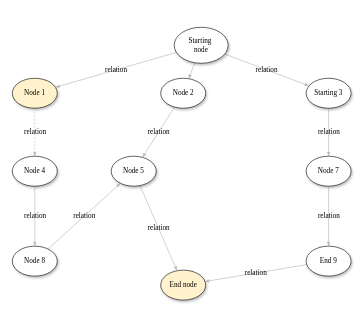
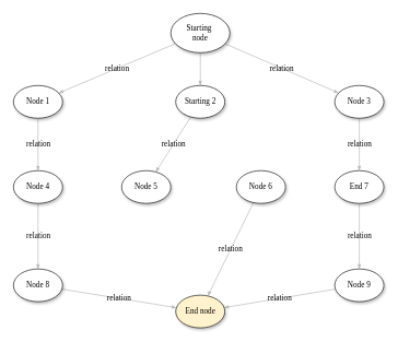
  <mxCell id="0" />
  <mxCell id="1" parent="0" />
  <mxCell id="2" style="edgeStyle=none;rounded=1;html=1;labelBackgroundColor=none;startArrow=none;startFill=0;startSize=5;endArrow=classicThin;endFill=1;endSize=5;jettySize=auto;orthogonalLoop=1;strokeColor=#B3B3B3;strokeWidth=1;fontFamily=Verdana;fontSize=12" parent="1" source="5" target="7" edge="1"><mxGeometry relative="1" as="geometry" /></mxCell>
  <mxCell id="3" value="relation" style="edgeStyle=none;rounded=1;html=1;labelBackgroundColor=none;startArrow=none;startFill=0;startSize=5;endArrow=classicThin;endFill=1;endSize=5;jettySize=auto;orthogonalLoop=1;strokeColor=#B3B3B3;strokeWidth=1;fontFamily=Verdana;fontSize=12" parent="1" source="5" target="20" edge="1"><mxGeometry relative="1" as="geometry" /></mxCell>
  <mxCell id="4" value="relation" style="edgeStyle=none;rounded=1;html=1;labelBackgroundColor=none;startArrow=none;startFill=0;startSize=5;endArrow=classicThin;endFill=1;endSize=5;jettySize=auto;orthogonalLoop=1;strokeColor=#B3B3B3;strokeWidth=1;fontFamily=Verdana;fontSize=12" parent="1" source="5" target="9" edge="1"><mxGeometry relative="1" as="geometry" /></mxCell>
- <mxCell id="5" value="Starting&amp;nbsp;&lt;div&gt;node&lt;/div&gt;" style="ellipse;whiteSpace=wrap;html=1;rounded=0;shadow=1;comic=0;labelBackgroundColor=none;strokeWidth=1;fontFamily=Verdana;fontSize=12;align=center;" parent="1" vertex="1"><mxGeometry x="290" y="45" width="90" height="60" as="geometry" /></mxCell>
+ <mxCell id="5" value="Starting&amp;nbsp;&lt;div&gt;node&lt;/div&gt;" style="ellipse;whiteSpace=wrap;html=1;rounded=0;shadow=1;comic=0;labelBackgroundColor=none;strokeWidth=1;fontFamily=Verdana;fontSize=12;align=center;" parent="1" vertex="1"><mxGeometry x="260" y="20" width="90" height="60" as="geometry" /></mxCell>
  <mxCell id="6" value="relation" style="edgeStyle=none;rounded=1;html=1;labelBackgroundColor=none;startArrow=none;startFill=0;startSize=5;endArrow=classicThin;endFill=1;endSize=5;jettySize=auto;orthogonalLoop=1;strokeColor=#B3B3B3;strokeWidth=1;fontFamily=Verdana;fontSize=12" parent="1" source="7" target="17" edge="1"><mxGeometry relative="1" as="geometry" /></mxCell>
- <mxCell id="7" value="&lt;span&gt;Node 2&lt;/span&gt;" style="ellipse;whiteSpace=wrap;html=1;rounded=0;shadow=1;comic=0;labelBackgroundColor=none;strokeWidth=1;fontFamily=Verdana;fontSize=12;align=center;" parent="1" vertex="1"><mxGeometry x="267.5" y="130" width="75" height="50" as="geometry" /></mxCell>
+ <mxCell id="7" value="&lt;span&gt;Starting 2&lt;/span&gt;" style="ellipse;whiteSpace=wrap;html=1;rounded=0;shadow=1;comic=0;labelBackgroundColor=none;strokeWidth=1;fontFamily=Verdana;fontSize=12;align=center;" parent="1" vertex="1"><mxGeometry x="267.5" y="130" width="75" height="50" as="geometry" /></mxCell>
  <mxCell id="8" value="relation" style="edgeStyle=none;rounded=1;html=1;labelBackgroundColor=none;startArrow=none;startFill=0;startSize=5;endArrow=classicThin;endFill=1;endSize=5;jettySize=auto;orthogonalLoop=1;strokeColor=#B3B3B3;strokeWidth=1;fontFamily=Verdana;fontSize=12" parent="1" source="9" target="11" edge="1"><mxGeometry relative="1" as="geometry" /></mxCell>
- <mxCell id="9" value="&lt;span&gt;Starting 3&lt;/span&gt;" style="ellipse;whiteSpace=wrap;html=1;rounded=0;shadow=1;comic=0;labelBackgroundColor=none;strokeWidth=1;fontFamily=Verdana;fontSize=12;align=center;" parent="1" vertex="1"><mxGeometry x="510" y="130" width="75" height="50" as="geometry" /></mxCell>
+ <mxCell id="9" value="&lt;span&gt;Node 3&lt;/span&gt;" style="ellipse;whiteSpace=wrap;html=1;rounded=0;shadow=1;comic=0;labelBackgroundColor=none;strokeWidth=1;fontFamily=Verdana;fontSize=12;align=center;" parent="1" vertex="1"><mxGeometry x="510" y="130" width="75" height="50" as="geometry" /></mxCell>
  <mxCell id="10" value="relation" style="edgeStyle=none;rounded=1;html=1;labelBackgroundColor=none;startArrow=none;startFill=0;startSize=5;endArrow=classicThin;endFill=1;endSize=5;jettySize=auto;orthogonalLoop=1;strokeColor=#B3B3B3;strokeWidth=1;fontFamily=Verdana;fontSize=12" parent="1" source="11" target="13" edge="1"><mxGeometry relative="1" as="geometry" /></mxCell>
- <mxCell id="11" value="&lt;span&gt;Node 7&lt;/span&gt;" style="ellipse;whiteSpace=wrap;html=1;rounded=0;shadow=1;comic=0;labelBackgroundColor=none;strokeWidth=1;fontFamily=Verdana;fontSize=12;align=center;" parent="1" vertex="1"><mxGeometry x="510" y="260" width="75" height="50" as="geometry" /></mxCell>
+ <mxCell id="11" value="&lt;span&gt;End 7&lt;/span&gt;" style="ellipse;whiteSpace=wrap;html=1;rounded=0;shadow=1;comic=0;labelBackgroundColor=none;strokeWidth=1;fontFamily=Verdana;fontSize=12;align=center;" parent="1" vertex="1"><mxGeometry x="510" y="260" width="75" height="50" as="geometry" /></mxCell>
  <mxCell id="12" value="relation" style="edgeStyle=none;rounded=1;html=1;labelBackgroundColor=none;startArrow=none;startFill=0;startSize=5;endArrow=classicThin;endFill=1;endSize=5;jettySize=auto;orthogonalLoop=1;strokeColor=#B3B3B3;strokeWidth=1;fontFamily=Verdana;fontSize=12" parent="1" source="13" target="18" edge="1"><mxGeometry relative="1" as="geometry" /></mxCell>
- <mxCell id="13" value="&lt;span&gt;End 9&lt;/span&gt;" style="ellipse;whiteSpace=wrap;html=1;rounded=0;shadow=1;comic=0;labelBackgroundColor=none;strokeWidth=1;fontFamily=Verdana;fontSize=12;align=center;" parent="1" vertex="1"><mxGeometry x="510" y="410" width="75" height="50" as="geometry" /></mxCell>
- <mxCell id="16" value="relation" style="edgeStyle=none;rounded=1;html=1;labelBackgroundColor=none;startArrow=none;startFill=0;startSize=5;endArrow=classicThin;endFill=1;endSize=5;jettySize=auto;orthogonalLoop=1;strokeColor=#B3B3B3;strokeWidth=1;fontFamily=Verdana;fontSize=12" parent="1" source="17" target="18" edge="1"><mxGeometry relative="1" as="geometry" /></mxCell>
+ <mxCell id="13" value="&lt;span&gt;Node 9&lt;/span&gt;" style="ellipse;whiteSpace=wrap;html=1;rounded=0;shadow=1;comic=0;labelBackgroundColor=none;strokeWidth=1;fontFamily=Verdana;fontSize=12;align=center;" parent="1" vertex="1"><mxGeometry x="510" y="410" width="75" height="50" as="geometry" /></mxCell>
+ <mxCell id="14" value="relation" style="edgeStyle=none;rounded=1;html=1;labelBackgroundColor=none;startArrow=none;startFill=0;startSize=5;endArrow=classicThin;endFill=1;endSize=5;jettySize=auto;orthogonalLoop=1;strokeColor=#B3B3B3;strokeWidth=1;fontFamily=Verdana;fontSize=12" parent="1" source="15" target="18" edge="1"><mxGeometry relative="1" as="geometry" /></mxCell>
+ <mxCell id="15" value="&lt;span&gt;Node 6&lt;/span&gt;" style="ellipse;whiteSpace=wrap;html=1;rounded=0;shadow=1;comic=0;labelBackgroundColor=none;strokeWidth=1;fontFamily=Verdana;fontSize=12;align=center;" parent="1" vertex="1"><mxGeometry x="360" y="260" width="75" height="50" as="geometry" /></mxCell>
  <mxCell id="17" value="&lt;span&gt;Node 5&lt;/span&gt;" style="ellipse;whiteSpace=wrap;html=1;rounded=0;shadow=1;comic=0;labelBackgroundColor=none;strokeWidth=1;fontFamily=Verdana;fontSize=12;align=center;" parent="1" vertex="1"><mxGeometry x="185" y="260" width="75" height="50" as="geometry" /></mxCell>
  <mxCell id="18" value="End node" style="ellipse;whiteSpace=wrap;html=1;rounded=0;shadow=1;comic=0;labelBackgroundColor=none;strokeWidth=1;fontFamily=Verdana;fontSize=12;align=center;fillColor=#fff2cc;" parent="1" vertex="1"><mxGeometry x="267.5" y="450" width="75" height="50" as="geometry" /></mxCell>
- <mxCell id="19" value="relation" style="edgeStyle=none;rounded=1;html=1;labelBackgroundColor=none;startArrow=none;startFill=0;startSize=5;endArrow=classicThin;endFill=1;endSize=5;jettySize=auto;orthogonalLoop=1;strokeColor=#B3B3B3;strokeWidth=1;fontFamily=Verdana;fontSize=12;dashed=1;" parent="1" source="20" target="22" edge="1"><mxGeometry relative="1" as="geometry" /></mxCell>
- <mxCell id="20" value="Node 1" style="ellipse;whiteSpace=wrap;html=1;rounded=0;shadow=1;comic=0;labelBackgroundColor=none;strokeWidth=1;fontFamily=Verdana;fontSize=12;align=center;fillColor=#fff2cc;" parent="1" vertex="1"><mxGeometry x="20" y="130" width="75" height="50" as="geometry" /></mxCell>
+ <mxCell id="19" value="relation" style="edgeStyle=none;rounded=1;html=1;labelBackgroundColor=none;startArrow=none;startFill=0;startSize=5;endArrow=classicThin;endFill=1;endSize=5;jettySize=auto;orthogonalLoop=1;strokeColor=#B3B3B3;strokeWidth=1;fontFamily=Verdana;fontSize=12" parent="1" source="20" target="22" edge="1"><mxGeometry relative="1" as="geometry" /></mxCell>
+ <mxCell id="20" value="Node 1" style="ellipse;whiteSpace=wrap;html=1;rounded=0;shadow=1;comic=0;labelBackgroundColor=none;strokeWidth=1;fontFamily=Verdana;fontSize=12;align=center;" parent="1" vertex="1"><mxGeometry x="20" y="130" width="75" height="50" as="geometry" /></mxCell>
  <mxCell id="21" value="relation" style="edgeStyle=none;rounded=1;html=1;labelBackgroundColor=none;startArrow=none;startFill=0;startSize=5;endArrow=classicThin;endFill=1;endSize=5;jettySize=auto;orthogonalLoop=1;strokeColor=#B3B3B3;strokeWidth=1;fontFamily=Verdana;fontSize=12" parent="1" source="22" target="24" edge="1"><mxGeometry relative="1" as="geometry" /></mxCell>
  <mxCell id="22" value="&lt;span&gt;Node 4&lt;/span&gt;" style="ellipse;whiteSpace=wrap;html=1;rounded=0;shadow=1;comic=0;labelBackgroundColor=none;strokeWidth=1;fontFamily=Verdana;fontSize=12;align=center;" parent="1" vertex="1"><mxGeometry x="20" y="260" width="75" height="50" as="geometry" /></mxCell>
- <mxCell id="23" value="relation" style="edgeStyle=none;rounded=1;html=1;labelBackgroundColor=none;startArrow=none;startFill=0;startSize=5;endArrow=classicThin;endFill=1;endSize=5;jettySize=auto;orthogonalLoop=1;strokeColor=#B3B3B3;strokeWidth=1;fontFamily=Verdana;fontSize=12;" parent="1" source="24" target="17" edge="1"><mxGeometry relative="1" as="geometry" /></mxCell>
+ <mxCell id="23" value="relation" style="edgeStyle=none;rounded=1;html=1;labelBackgroundColor=none;startArrow=none;startFill=0;startSize=5;endArrow=classicThin;endFill=1;endSize=5;jettySize=auto;orthogonalLoop=1;strokeColor=#B3B3B3;strokeWidth=1;fontFamily=Verdana;fontSize=12" parent="1" source="24" target="18" edge="1"><mxGeometry relative="1" as="geometry" /></mxCell>
  <mxCell id="24" value="&lt;span&gt;Node 8&lt;/span&gt;" style="ellipse;whiteSpace=wrap;html=1;rounded=0;shadow=1;comic=0;labelBackgroundColor=none;strokeWidth=1;fontFamily=Verdana;fontSize=12;align=center;" parent="1" vertex="1"><mxGeometry x="20" y="410" width="75" height="50" as="geometry" /></mxCell>
